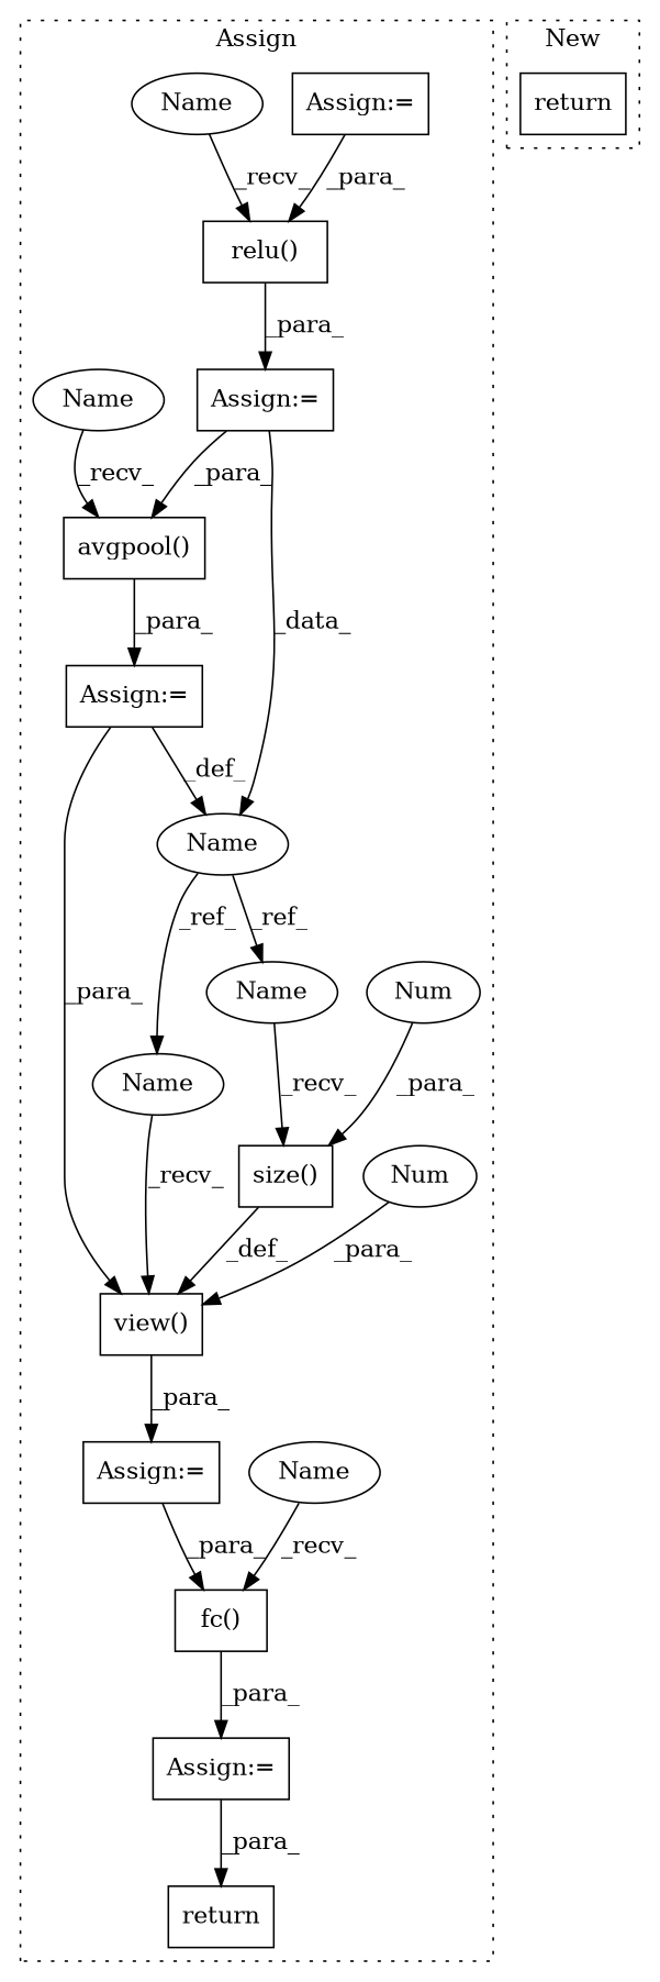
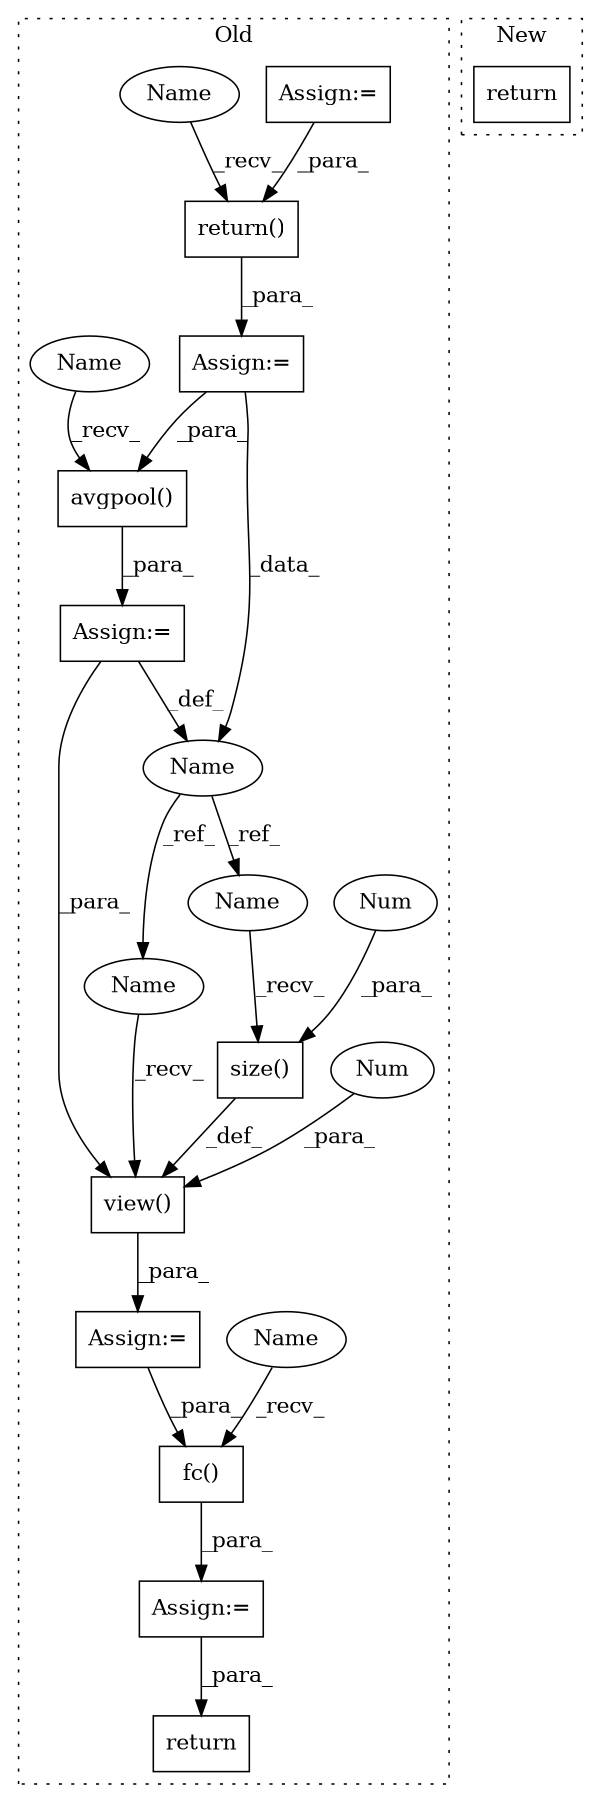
  digraph {
    node [a=87 l=3 shape=box]
    n1 [a=75 l="7,1" label="size()" s="4732,4740"]
    n2 [a=68 label="Assign:=" s=4797]
    n3 [a=76 l=1 label=Num s=4739 shape=ellipse]
    n4 [a=93 l=7 label=return s=4819]
    n5 [a=68 label="Assign:=" s=4722]
    n6 [a=75 l="7,1" label="view()" s="4725,4745"]
    n7 [a=76 l=2 label=Num s=4743 shape=ellipse]
    n8 [l=1 label=Name s=4693 shape=ellipse]
    n9 [a=68 label="Assign:=" s=4694]
    n10 [a=68 label="Assign:=" s=4666]
-   n11 [a=75 l="10,1" label="relu()" s="4562,4573"]
+   n11 [a=75 l="10,1" label="return()" s="4562,4573"]
    n12 [a=75 l="13,1" label="avgpool()" s="4697,4711"]
    n13 [a=75 l="8,1" label="fc()" s="4800,4809"]
    n14 [a=68 label="Assign:=" s=4509]
    n15 [l=4 label=Name s=4800 shape=ellipse]
    n16 [l=4 label=Name s=4562 shape=ellipse]
    n17 [l=4 label=Name s=4697 shape=ellipse]
    n18 [l=1 label=Name s=4732 shape=ellipse]
    n19 [l=1 label=Name s=4725 shape=ellipse]
    n20 [a=93 l=7 label=return s=9208]
    subgraph cluster_1 {
-     label=Assign
+     label=Old
      style=dotted
      n1
      n2
      n3
      n4
      n5
      n6
      n7
      n8
      n9
      n10
      n11
      n12
      n13
      n14
      n15
      n16
      n17
      n18
      n19
    }
    subgraph cluster_2 {
      label=New
      style=dotted
      n20
    }
    n1 -> n6 [label=_def_]
    n2 -> n4 [label=_para_]
    n3 -> n1 [label=_para_]
    n5 -> n13 [label=_para_]
    n6 -> n5 [label=_para_]
    n7 -> n6 [label=_para_]
    n8 -> n18 [label=_ref_]
    n8 -> n19 [label=_ref_]
    n9 -> n6 [label=_para_]
    n9 -> n8 [label=_def_]
    n10 -> n8 [label=_data_]
    n10 -> n12 [label=_para_]
    n11 -> n10 [label=_para_]
    n12 -> n9 [label=_para_]
    n13 -> n2 [label=_para_]
    n14 -> n11 [label=_para_]
    n15 -> n13 [label=_recv_]
    n16 -> n11 [label=_recv_]
    n17 -> n12 [label=_recv_]
    n18 -> n1 [label=_recv_]
    n19 -> n6 [label=_recv_]
  }
